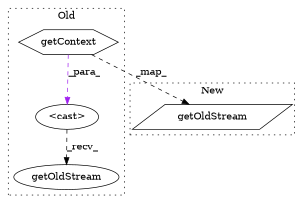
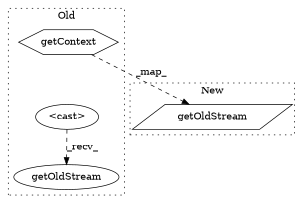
  digraph {
    node [a=32 l=14 shape=ellipse]
    edge [color=black style=dashed]
    n1 [l=12 label=getContext s=52745 shape=hexagon]
    n2 [a=11 label="<cast>" s=52682]
    n3 [label=getOldStream s=52759]
    n4 [label=getOldStream s=52711 shape=parallelogram]
    subgraph cluster_1 {
      label=Old
      style=dotted
      n1
      n2
      n3
    }
    subgraph cluster_2 {
      label=New
      style=dotted
      n4
    }
-   n1 -> n2 [label=_para_ color=purple]
    n1 -> n4 [label=_map_]
    n2 -> n3 [label=_recv_]
  }
